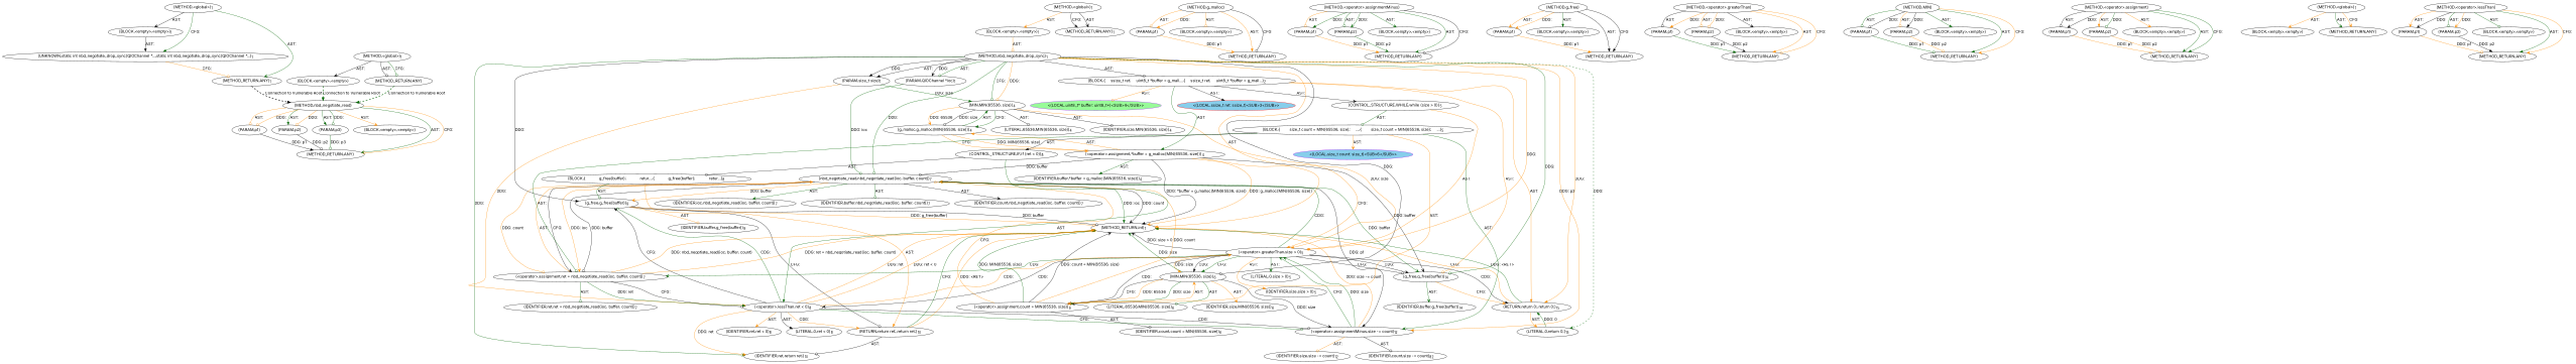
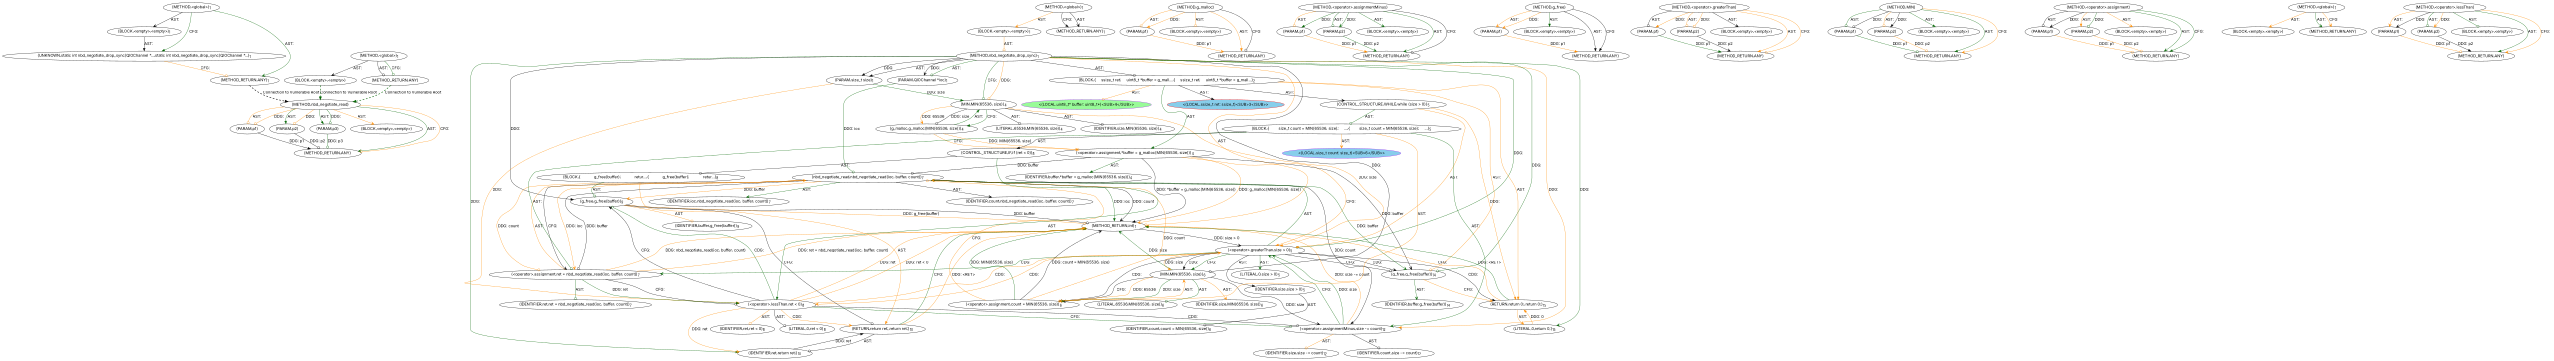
  digraph {
    fontname=Inter
    node [fontname=Inter]
    edge [arrowhead=odot color=darkorange fontname=Inter]
    n1 [label=<(METHOD,nbd_negotiate_read)>]
    n2 [label=<(PARAM,p1)>]
    n3 [label=<(PARAM,p2)>]
    n4 [label=<(PARAM,p3)>]
    n5 [label=<(BLOCK,&lt;empty&gt;,&lt;empty&gt;)>]
    n6 [label=<(METHOD_RETURN,ANY)>]
    n7 [label=<(METHOD,&lt;global&gt;)<SUB>1</SUB>>]
    n8 [label=<(BLOCK,&lt;empty&gt;,&lt;empty&gt;)<SUB>1</SUB>>]
    n9 [label=<(METHOD_RETURN,ANY)<SUB>1</SUB>>]
    n10 [label=<(METHOD,nbd_negotiate_drop_sync)<SUB>1</SUB>>]
    n11 [label=<(PARAM,QIOChannel *ioc)<SUB>1</SUB>>]
    n12 [label=<(PARAM,size_t size)<SUB>1</SUB>>]
    n13 [label=<(BLOCK,{     ssize_t ret;     uint8_t *buffer = g_mall...,{     ssize_t ret;     uint8_t *buffer = g_mall...)<SUB>2</SUB>>]
    n14 [label=<(MIN,MIN(65536, size))<SUB>4</SUB>>]
    n15 [label=<(&lt;operator&gt;.greaterThan,size &gt; 0)<SUB>5</SUB>>]
    n16 [label=<(MIN,MIN(65536, size))<SUB>6</SUB>>]
    n17 [label=<(nbd_negotiate_read,nbd_negotiate_read(ioc, buffer, count))<SUB>7</SUB>>]
    n18 [label=<(g_free,g_free(buffer))<SUB>9</SUB>>]
    n19 [label=<(IDENTIFIER,ret,return ret;)<SUB>10</SUB>>]
    n20 [label=<(&lt;operator&gt;.assignmentMinus,size -= count)<SUB>12</SUB>>]
    n21 [label=<(g_free,g_free(buffer))<SUB>14</SUB>>]
    n22 [label=<(RETURN,return 0;,return 0;)<SUB>15</SUB>>]
    n23 [label=<(LITERAL,0,return 0;)<SUB>15</SUB>>]
    n24 [label=<(METHOD_RETURN,int)<SUB>1</SUB>>]
    n25 [label=<(&lt;operator&gt;.lessThan,ret &lt; 0)<SUB>8</SUB>>]
    n26 [color=red fillcolor=skyblue label="<(LOCAL,ssize_t ret: ssize_t)<SUB>3</SUB>>" style=filled]
    n27 [color=purple fillcolor=palegreen label="<(LOCAL,uint8_t* buffer: uint8_t*)<SUB>4</SUB>>" style=filled]
    n28 [label=<(&lt;operator&gt;.assignment,*buffer = g_malloc(MIN(65536, size)))<SUB>4</SUB>>]
    n29 [label=<(CONTROL_STRUCTURE,WHILE,while (size &gt; 0))<SUB>5</SUB>>]
    n30 [label=<(g_malloc,g_malloc(MIN(65536, size)))<SUB>4</SUB>>]
    n31 [label=<(LITERAL,65536,MIN(65536, size))<SUB>4</SUB>>]
    n32 [label=<(IDENTIFIER,size,MIN(65536, size))<SUB>4</SUB>>]
    n33 [label=<(IDENTIFIER,size,size &gt; 0)<SUB>5</SUB>>]
    n34 [label=<(LITERAL,0,size &gt; 0)<SUB>5</SUB>>]
    n35 [label=<(&lt;operator&gt;.assignment,count = MIN(65536, size))<SUB>6</SUB>>]
    n36 [label=<(&lt;operator&gt;.assignment,ret = nbd_negotiate_read(ioc, buffer, count))<SUB>7</SUB>>]
    n37 [label=<(LITERAL,65536,MIN(65536, size))<SUB>6</SUB>>]
    n38 [label=<(IDENTIFIER,size,MIN(65536, size))<SUB>6</SUB>>]
    n39 [label=<(IDENTIFIER,ioc,nbd_negotiate_read(ioc, buffer, count))<SUB>7</SUB>>]
-   n40 [label=<(IDENTIFIER,buffer,nbd_negotiate_read(ioc, buffer, count))<SUB>7</SUB>>]
    n41 [label=<(IDENTIFIER,count,nbd_negotiate_read(ioc, buffer, count))<SUB>7</SUB>>]
    n42 [label=<(IDENTIFIER,ret,ret &lt; 0)<SUB>8</SUB>>]
    n43 [label=<(LITERAL,0,ret &lt; 0)<SUB>8</SUB>>]
    n44 [label=<(RETURN,return ret;,return ret;)<SUB>10</SUB>>]
    n45 [label=<(IDENTIFIER,buffer,g_free(buffer))<SUB>9</SUB>>]
    n46 [label=<(IDENTIFIER,size,size -= count)<SUB>12</SUB>>]
-   n47 [label=<(IDENTIFIER,count,size -= count)<SUB>82</SUB>>]
+   n47 [label=<(IDENTIFIER,count,size -= count)<SUB>12</SUB>>]
    n48 [label=<(IDENTIFIER,buffer,g_free(buffer))<SUB>14</SUB>>]
    n49 [label=<(IDENTIFIER,buffer,*buffer = g_malloc(MIN(65536, size)))<SUB>4</SUB>>]
    n50 [label=<(BLOCK,{         size_t count = MIN(65536, size);     ...,{         size_t count = MIN(65536, size);     ...)<SUB>5</SUB>>]
    n51 [color=purple fillcolor=skyblue label="<(LOCAL,size_t count: size_t)<SUB>6</SUB>>" style=filled]
    n52 [label=<(CONTROL_STRUCTURE,IF,if (ret &lt; 0))<SUB>8</SUB>>]
    n53 [label=<(IDENTIFIER,count,count = MIN(65536, size))<SUB>6</SUB>>]
    n54 [label=<(IDENTIFIER,ret,ret = nbd_negotiate_read(ioc, buffer, count))<SUB>7</SUB>>]
    n55 [label=<(BLOCK,{             g_free(buffer);             retur...,{             g_free(buffer);             retur...)<SUB>8</SUB>>]
    n56 [label=<(METHOD,g_malloc)>]
    n57 [label=<(PARAM,p1)>]
    n58 [label=<(BLOCK,&lt;empty&gt;,&lt;empty&gt;)>]
    n59 [label=<(METHOD_RETURN,ANY)>]
    n60 [label=<(METHOD,&lt;operator&gt;.assignmentMinus)>]
    n61 [label=<(PARAM,p1)>]
    n62 [label=<(PARAM,p2)>]
    n63 [label=<(BLOCK,&lt;empty&gt;,&lt;empty&gt;)>]
    n64 [label=<(METHOD_RETURN,ANY)>]
    n65 [label=<(METHOD,g_free)>]
    n66 [label=<(PARAM,p1)>]
    n67 [label=<(BLOCK,&lt;empty&gt;,&lt;empty&gt;)>]
    n68 [label=<(METHOD_RETURN,ANY)>]
    n69 [label=<(METHOD,&lt;operator&gt;.greaterThan)>]
    n70 [label=<(PARAM,p1)>]
    n71 [label=<(PARAM,p2)>]
    n72 [label=<(BLOCK,&lt;empty&gt;,&lt;empty&gt;)>]
    n73 [label=<(METHOD_RETURN,ANY)>]
    n74 [label=<(METHOD,MIN)>]
    n75 [label=<(PARAM,p1)>]
    n76 [label=<(PARAM,p2)>]
    n77 [label=<(BLOCK,&lt;empty&gt;,&lt;empty&gt;)>]
    n78 [label=<(METHOD_RETURN,ANY)>]
    n79 [label=<(METHOD,&lt;operator&gt;.assignment)>]
    n80 [label=<(PARAM,p1)>]
    n81 [label=<(PARAM,p2)>]
    n82 [label=<(BLOCK,&lt;empty&gt;,&lt;empty&gt;)>]
    n83 [label=<(METHOD_RETURN,ANY)>]
    n84 [label=<(METHOD,&lt;global&gt;)<SUB>1</SUB>>]
    n85 [label=<(BLOCK,&lt;empty&gt;,&lt;empty&gt;)>]
    n86 [label=<(METHOD_RETURN,ANY)>]
    n87 [label=<(METHOD,&lt;operator&gt;.lessThan)>]
    n88 [label=<(PARAM,p1)>]
    n89 [label=<(PARAM,p2)>]
    n90 [label=<(BLOCK,&lt;empty&gt;,&lt;empty&gt;)>]
    n91 [label=<(METHOD_RETURN,ANY)>]
    n92 [label=<(METHOD,&lt;global&gt;)<SUB>1</SUB>>]
    n93 [label=<(BLOCK,&lt;empty&gt;,&lt;empty&gt;)<SUB>1</SUB>>]
    n94 [label=<(UNKNOWN,static int nbd_negotiate_drop_sync(QIOChannel *...,static int nbd_negotiate_drop_sync(QIOChannel *...)<SUB>1</SUB>>]
    n95 [label=<(METHOD_RETURN,ANY)<SUB>1</SUB>>]
    n96 [label=<(METHOD,&lt;global&gt;)<SUB>1</SUB>>]
    n97 [label=<(BLOCK,&lt;empty&gt;,&lt;empty&gt;)>]
    n98 [label=<(METHOD_RETURN,ANY)>]
    n1 -> n2 [label="AST: "]
    n1 -> n2 [label="DDG: "]
    n1 -> n3 [arrowhead=normal color=darkgreen label="AST: "]
    n1 -> n3 [label="DDG: "]
    n1 -> n4 [arrowhead=normal color=darkgreen label="AST: "]
    n1 -> n4 [color=darkgreen label="DDG: "]
    n1 -> n5 [arrowhead=vee label="AST: "]
    n1 -> n6 [arrowhead=vee color=darkgreen label="AST: "]
    n1 -> n6 [label="CFG: "]
    n2 -> n6 [arrowhead=normal color=black label="DDG: p1"]
    n3 -> n6 [color=black label="DDG: p2"]
    n4 -> n6 [color=darkgreen label="DDG: p3"]
    n7 -> n8 [arrowhead=vee label="AST: "]
    n7 -> n9 [arrowhead=vee color=black label="AST: "]
    n7 -> n9 [arrowhead=normal color=black label="CFG: "]
    n8 -> n10 [label="AST: "]
    n10 -> n11 [color=darkgreen label="AST: "]
    n10 -> n11 [arrowhead=vee color=black label="DDG: "]
    n10 -> n12 [arrowhead=normal color=black label="AST: "]
    n10 -> n12 [arrowhead=normal color=black label="DDG: "]
    n10 -> n13 [color=black label="AST: "]
    n10 -> n14 [color=darkgreen label="CFG: "]
    n10 -> n14 [label="DDG: "]
-   n10 -> n15 [label="DDG: "]
+   n10 -> n15 [color=darkgreen label="DDG: "]
    n10 -> n16 [color=black label="DDG: "]
-   n10 -> n17 [color=darkgreen label="DDG: "]
    n10 -> n18 [arrowhead=normal color=black label="DDG: "]
-   n10 -> n19 [arrowhead=vee color=darkgreen label="DDG: "]
-   n10 -> n20 [arrowhead=normal label="DDG: p3"]
+   n10 -> n19 [arrowhead=normal color=darkgreen label="DDG: "]
+   n10 -> n20 [arrowhead=normal label="DDG: "]
    n10 -> n21 [color=darkgreen label="DDG: "]
-   n10 -> n22 [arrowhead=normal label="DDG: "]
-   n10 -> n23 [arrowhead=vee color=darkgreen label="DDG: " style=dashed]
-   n10 -> n24 [arrowhead=normal label="AST: "]
+   n29 -> n22 [arrowhead=normal label="DDG: "]
+   n10 -> n23 [arrowhead=vee color=darkgreen label="DDG: "]
+   n10 -> n24 [label="AST: "]
    n11 -> n17 [color=darkgreen label="DDG: ioc"]
    n12 -> n14 [arrowhead=normal color=darkgreen label="DDG: size"]
    n12 -> n25 [arrowhead=vee label="DDG: "]
    n13 -> n21 [label="AST: "]
    n13 -> n22 [arrowhead=normal label="AST: "]
    n13 -> n26 [arrowhead=normal color=black label="AST: "]
    n13 -> n27 [label="AST: "]
    n13 -> n28 [arrowhead=normal color=darkgreen label="AST: "]
    n13 -> n29 [arrowhead=vee color=black label="AST: "]
    n14 -> n15 [arrowhead=normal label="DDG: size"]
    n14 -> n30 [arrowhead=normal color=darkgreen label="CFG: "]
    n14 -> n30 [arrowhead=vee label="DDG: 65536"]
    n14 -> n30 [color=black label="DDG: size"]
    n14 -> n31 [color=black label="AST: "]
    n14 -> n32 [color=black label="AST: "]
    n15 -> n16 [arrowhead=normal color=darkgreen label="CFG: "]
    n15 -> n16 [arrowhead=normal label="DDG: size"]
    n15 -> n16 [arrowhead=normal color=black label="CDG: "]
-   n15 -> n17 [arrowhead=normal color=darkgreen label="CDG: "]
+   n15 -> n17 [arrowhead=normal color=darkgreen label="AST: "]
    n15 -> n21 [color=black label="CFG: "]
    n15 -> n21 [arrowhead=vee color=black label="CDG: "]
    n15 -> n22 [arrowhead=normal color=black label="CDG: "]
-   n15 -> n24 [arrowhead=vee color=black label="DDG: size &gt; 0"]
-   n15 -> n25 [arrowhead=vee color=black label="CDG: "]
-   n15 -> n33 [arrowhead=normal label="AST: "]
+   n24 -> n15 [arrowhead=vee color=black label="DDG: size &gt; 0"]
+   n15 -> n25 [arrowhead=vee label="CDG: "]
+   n15 -> n33 [arrowhead=normal color=black label="AST: "]
    n15 -> n34 [arrowhead=vee color=darkgreen label="AST: "]
    n15 -> n35 [arrowhead=vee color=black label="CDG: "]
    n15 -> n36 [arrowhead=vee color=darkgreen label="CDG: "]
    n16 -> n20 [arrowhead=vee color=black label="DDG: size"]
    n16 -> n24 [arrowhead=vee color=darkgreen label="DDG: size"]
    n16 -> n35 [arrowhead=vee color=black label="CFG: "]
    n16 -> n35 [label="DDG: 65536"]
    n16 -> n35 [arrowhead=normal color=darkgreen label="DDG: size"]
    n16 -> n37 [color=darkgreen label="AST: "]
    n16 -> n38 [arrowhead=vee label="AST: "]
    n17 -> n18 [arrowhead=vee label="DDG: buffer"]
-   n17 -> n20 [arrowhead=normal color=black label="DDG: p1"]
+   n17 -> n20 [arrowhead=normal color=black label="DDG: count"]
    n17 -> n21 [arrowhead=vee color=darkgreen label="DDG: buffer"]
    n17 -> n24 [arrowhead=normal color=darkgreen label="DDG: ioc"]
    n17 -> n24 [arrowhead=vee color=black label="DDG: count"]
    n17 -> n36 [arrowhead=vee color=black label="CFG: "]
    n17 -> n36 [arrowhead=vee label="DDG: ioc"]
    n17 -> n36 [color=black label="DDG: buffer"]
    n17 -> n36 [label="DDG: count"]
    n17 -> n39 [arrowhead=vee color=darkgreen label="AST: "]
-   n17 -> n40 [color=darkgreen label="AST: "]
    n17 -> n41 [arrowhead=vee color=black label="AST: "]
    n18 -> n24 [color=black label="DDG: buffer"]
    n18 -> n24 [label="DDG: g_free(buffer)"]
    n18 -> n44 [color=black label="CFG: "]
    n18 -> n45 [label="AST: "]
+   n19 -> n44 [arrowhead=normal color=black label="DDG: ret"]
    n20 -> n15 [arrowhead=vee color=darkgreen label="CFG: "]
    n20 -> n15 [arrowhead=vee color=darkgreen label="DDG: size"]
    n20 -> n24 [arrowhead=vee label="DDG: size -= count"]
    n20 -> n46 [label="AST: "]
    n20 -> n47 [color=black label="AST: "]
    n21 -> n22 [arrowhead=vee label="CFG: "]
    n21 -> n48 [arrowhead=vee color=darkgreen label="AST: "]
    n22 -> n23 [arrowhead=vee label="AST: "]
    n22 -> n24 [arrowhead=normal label="CFG: "]
    n22 -> n24 [arrowhead=normal color=darkgreen label="DDG: &lt;RET&gt;"]
-   n23 -> n22 [arrowhead=normal color=darkgreen label="DDG: 0"]
+   n23 -> n22 [arrowhead=normal label="DDG: 0"]
    n25 -> n15 [arrowhead=vee label="CDG: "]
    n25 -> n18 [arrowhead=normal color=black label="CFG: "]
    n25 -> n18 [color=darkgreen label="CDG: "]
    n25 -> n19 [arrowhead=vee label="DDG: ret"]
    n25 -> n20 [color=darkgreen label="CFG: "]
    n25 -> n20 [color=black label="CDG: "]
    n25 -> n24 [label="DDG: ret"]
    n25 -> n24 [arrowhead=vee label="DDG: ret &lt; 0"]
-   n25 -> n42 [arrowhead=vee label="AST: "]
-   n25 -> n43 [arrowhead=normal color=black label="AST: "]
+   n25 -> n42 [label="AST: "]
+   n25 -> n43 [color=black label="AST: "]
    n25 -> n44 [arrowhead=vee label="CDG: "]
    n28 -> n15 [arrowhead=normal label="CFG: "]
    n28 -> n17 [color=black label="DDG: buffer"]
    n28 -> n21 [arrowhead=vee color=black label="DDG: buffer"]
    n28 -> n24 [arrowhead=vee label="DDG: g_malloc(MIN(65536, size))"]
    n28 -> n24 [arrowhead=normal color=black label="DDG: *buffer = g_malloc(MIN(65536, size))"]
-   n28 -> n30 [arrowhead=normal label="AST: "]
    n28 -> n49 [arrowhead=normal color=darkgreen label="AST: "]
    n29 -> n15 [arrowhead=normal label="AST: "]
    n29 -> n50 [color=darkgreen label="AST: "]
    n30 -> n14 [arrowhead=normal color=darkgreen label="AST: "]
    n30 -> n28 [arrowhead=vee label="CFG: "]
    n30 -> n28 [label="DDG: MIN(65536, size)"]
    n35 -> n16 [arrowhead=vee label="AST: "]
    n35 -> n17 [label="CFG: "]
    n35 -> n17 [arrowhead=vee label="DDG: count"]
    n35 -> n24 [arrowhead=normal color=darkgreen label="DDG: MIN(65536, size)"]
    n35 -> n24 [arrowhead=vee color=black label="DDG: count = MIN(65536, size)"]
-   n35 -> n53 [color=black label="AST: "]
+   n33 -> n53 [color=black label="AST: "]
    n36 -> n17 [arrowhead=vee label="AST: "]
    n36 -> n24 [label="DDG: nbd_negotiate_read(ioc, buffer, count)"]
    n36 -> n24 [label="DDG: ret = nbd_negotiate_read(ioc, buffer, count)"]
    n36 -> n25 [color=black label="CFG: "]
    n36 -> n25 [arrowhead=normal color=darkgreen label="DDG: ret"]
    n36 -> n54 [color=darkgreen label="AST: "]
    n44 -> n19 [color=black label="AST: "]
    n44 -> n24 [color=darkgreen label="CFG: "]
    n44 -> n24 [arrowhead=normal label="DDG: &lt;RET&gt;"]
    n50 -> n20 [arrowhead=vee color=darkgreen label="AST: "]
    n50 -> n35 [arrowhead=vee label="AST: "]
    n50 -> n36 [color=darkgreen label="AST: "]
    n50 -> n51 [arrowhead=vee label="AST: "]
    n50 -> n52 [arrowhead=normal color=black label="AST: "]
    n52 -> n25 [arrowhead=normal color=darkgreen label="AST: "]
    n52 -> n55 [color=black label="AST: "]
    n55 -> n18 [color=darkgreen label="AST: "]
    n55 -> n44 [arrowhead=normal label="AST: "]
    n56 -> n57 [label="AST: "]
    n56 -> n57 [arrowhead=normal label="DDG: "]
    n56 -> n58 [label="AST: "]
    n56 -> n59 [arrowhead=normal label="AST: "]
    n56 -> n59 [color=black label="CFG: "]
    n57 -> n59 [arrowhead=vee label="DDG: p1"]
    n60 -> n61 [label="AST: "]
    n60 -> n61 [arrowhead=normal color=darkgreen label="DDG: "]
    n60 -> n62 [color=darkgreen label="AST: "]
    n60 -> n62 [arrowhead=vee color=darkgreen label="DDG: "]
    n60 -> n63 [arrowhead=vee color=darkgreen label="AST: "]
    n60 -> n64 [arrowhead=vee color=darkgreen label="AST: "]
    n60 -> n64 [color=black label="CFG: "]
    n61 -> n64 [arrowhead=normal label="DDG: p1"]
    n62 -> n64 [arrowhead=vee color=darkgreen label="DDG: p2"]
    n65 -> n66 [arrowhead=vee label="AST: "]
    n65 -> n66 [arrowhead=vee label="DDG: "]
    n65 -> n67 [arrowhead=normal color=darkgreen label="AST: "]
    n65 -> n68 [arrowhead=normal color=black label="AST: "]
    n65 -> n68 [arrowhead=normal color=black label="CFG: "]
    n66 -> n68 [arrowhead=normal label="DDG: p1"]
    n69 -> n70 [color=black label="AST: "]
    n69 -> n70 [arrowhead=normal label="DDG: "]
    n69 -> n71 [label="AST: "]
    n69 -> n71 [label="DDG: "]
    n69 -> n72 [arrowhead=vee color=black label="AST: "]
    n69 -> n73 [arrowhead=normal label="AST: "]
    n69 -> n73 [label="CFG: "]
    n70 -> n73 [arrowhead=normal color=darkgreen label="DDG: p1"]
    n71 -> n73 [arrowhead=vee color=black label="DDG: p2"]
    n74 -> n75 [color=darkgreen label="AST: "]
    n74 -> n75 [color=black label="DDG: "]
    n74 -> n76 [label="AST: "]
    n74 -> n76 [arrowhead=normal color=black label="DDG: "]
    n74 -> n77 [arrowhead=normal color=darkgreen label="AST: "]
    n74 -> n78 [arrowhead=normal color=darkgreen label="AST: "]
    n74 -> n78 [arrowhead=vee label="CFG: "]
    n75 -> n78 [color=darkgreen label="DDG: p1"]
    n76 -> n78 [label="DDG: p2"]
    n79 -> n80 [color=black label="AST: "]
    n79 -> n80 [arrowhead=vee color=black label="DDG: "]
    n79 -> n81 [arrowhead=normal label="AST: "]
    n79 -> n81 [color=darkgreen label="DDG: "]
    n79 -> n82 [arrowhead=vee label="AST: "]
    n79 -> n83 [arrowhead=vee color=darkgreen label="AST: "]
    n79 -> n83 [arrowhead=normal color=darkgreen label="CFG: "]
    n80 -> n83 [label="DDG: p1"]
    n81 -> n83 [label="DDG: p2"]
    n84 -> n85 [arrowhead=vee label="AST: "]
    n84 -> n86 [arrowhead=vee color=darkgreen label="AST: "]
    n84 -> n86 [arrowhead=vee label="CFG: "]
    n87 -> n88 [arrowhead=vee label="AST: "]
    n87 -> n88 [arrowhead=vee color=black label="DDG: "]
    n87 -> n89 [color=darkgreen label="AST: "]
    n87 -> n89 [arrowhead=vee label="DDG: "]
    n87 -> n90 [color=darkgreen label="AST: "]
    n87 -> n91 [arrowhead=normal color=darkgreen label="AST: "]
    n87 -> n91 [arrowhead=vee label="CFG: "]
    n88 -> n91 [label="DDG: p1"]
    n89 -> n91 [arrowhead=normal color=black label="DDG: p2"]
    n92 -> n93 [arrowhead=vee color=black label="AST: "]
    n92 -> n94 [arrowhead=normal color=darkgreen label="CFG: "]
    n92 -> n95 [arrowhead=vee color=darkgreen label="AST: "]
    n93 -> n94 [arrowhead=normal color=black label="AST: "]
    n94 -> n95 [label="CFG: "]
    n95 -> n1 [arrowhead=normal color=black label="Connection to Vulnerable Root" penwidth=2.0 style=dashed]
    n96 -> n97 [arrowhead=vee color=black label="AST: "]
    n96 -> n98 [color=black label="AST: "]
    n96 -> n98 [color=darkgreen label="CFG: "]
    n97 -> n1 [arrowhead=normal color=darkgreen label="Connection to Vulnerable Root" penwidth=2.0 style=dashed]
    n98 -> n1 [arrowhead=normal color=darkgreen label="Connection to Vulnerable Root" penwidth=2.0 style=dashed]
  }
